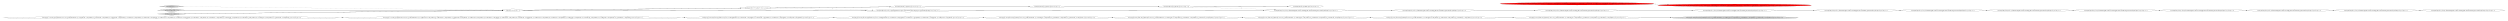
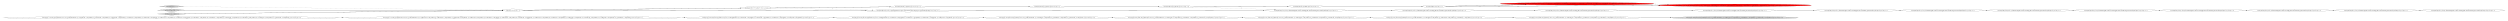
  digraph {
    fontname="Playfair Display"
    rankdir=LR
    node [fillcolor=white fontname="Playfair Display" shape=ellipse style=filled]
    edge [fontname="Playfair Display" style=bold]
    n1 [label="assertQ(req(\"q\",\"*:*\",\"fl\",\"id\",\"sort\",\"payload asc\",\"rows\",\"20\"),\"//result(@numFound='13'(\",\"//result/doc(int='7' and position()=1(\",\"//result/doc(int='1' and position()=2(\",\"//result/doc(int='6' and position()=3(\",\"//result/doc(int='4' and position()=4(\",\"//result/doc(int='2' and position()=5(\",\"//result/doc(int='10' and position()=6(\",\"//result/doc(int='12' and position()=7(\",\"//result/doc(int='3' and position()=8(\",\"//result/doc(int='5' and position()=9(\",\"//result/doc(int='9' and position()=10(\",\"//result/doc(int='8' and position()=11(\",\"//result/doc(int='13' and position()=12(\",\"//result/doc(int='11' and position()=13(\")@@@44@@@['0', '0', '1']"]
    n2 [label="assertQ(req(\"q\",\"*:*\",\"fl\",\"id\",\"sort\",\"payload desc\",\"rows\",\"20\"),\"//result(@numFound='13'(\",\"//result/doc(int='11' and position()=1(\",\"//result/doc(int='13' and position()=2(\",\"//result/doc(int='8' and position()=3(\",\"//result/doc(int='9' and position()=4(\",\"//result/doc(int='5' and position()=5(\",\"//result/doc(int='3' and position()=6(\",\"//result/doc(int='12' and position()=7(\",\"//result/doc(int='10' and position()=8(\",\"//result/doc(int='2' and position()=9(\",\"//result/doc(int='4' and position()=10(\",\"//result/doc(int='6' and position()=11(\",\"//result/doc(int='1' and position()=12(\",\"//result/doc(int='7' and position()=13(\")@@@45@@@['0', '0', '1']"]
    n3 [label="assertQ(req(\"q\",\"text:a\",\"fl\",\"id\",\"sort\",\"payload asc\",\"rows\",\"20\"),\"//result(@numFound='4'(\",\"//result/doc(int='1' and position()=1(\",\"//result/doc(int='3' and position()=2(\",\"//result/doc(int='5' and position()=3(\",\"//result/doc(int='9' and position()=4(\")@@@46@@@['0', '0', '1']"]
    n4 [label="assertU(adoc(sdoc(\"id\",\"3\",\"payload\",\"1\")))@@@6@@@['1', '1', '0']"]
    n5 [label="assertU(adoc(sdoc(\"id\",\"4\",\"payload\",\"5\")))@@@7@@@['1', '1', '0']"]
    n6 [label="assertU(adoc(sdoc(\"id\",\"5\",\"payload\",\"4\")))@@@8@@@['1', '1', '0']"]
    n7 [label="assertU(adoc(sdoc(\"id\",\"2\",\"text\",\"b\",\"payload\",ByteBuffer.wrap(new byte((((edu.fdu.CPPDG.tinypdg.pe.ExpressionInfo@f7b66d))))@@@7@@@['0', '0', '1']"]
+   n8 [label="assertU(commit())@@@9@@@['1', '1', '0']"]
    n9 [fillcolor=red label="assertQ(req(\"q\",\"*:*\",\"fl\",\"id\",\"sort\",\"payload asc, id asc\",\"fsv\",\"true\"),\"//result/doc(str='2' and position()=1(\",\"//result/doc(str='3' and position()=2(\",\"//result/doc(str='5' and position()=3(\",\"//result/doc(str='1' and position()=4(\",\"//result/doc(str='4' and position()=5(\")@@@10@@@['0', '1', '0']"]
    n10 [fillcolor=red label="assertQ(req(\"q\",\"*:*\",\"fl\",\"id\",\"sort\",\"payload asc, id asc\",\"fsv\",\"true\"),\"//result/doc(int='2' and position()=1(\",\"//result/doc(int='3' and position()=2(\",\"//result/doc(int='5' and position()=3(\",\"//result/doc(int='1' and position()=4(\",\"//result/doc(int='4' and position()=5(\")@@@10@@@['1', '0', '0']"]
    n11 [label="assertQ(req(\"q\",\"text:b\",\"fl\",\"id\",\"sort\",\"payload desc\",\"rows\",\"20\"),\"//result(@numFound='3'(\",\"//result/doc(int='10' and position()=1(\",\"//result/doc(int='2' and position()=2(\",\"//result/doc(int='4' and position()=3(\")@@@49@@@['0', '0', '1']"]
    n12 [label="assertQ(req(\"q\",\"text:c\",\"fl\",\"id\",\"sort\",\"payload asc\",\"rows\",\"20\"),\"//result(@numFound='3'(\",\"//result/doc(int='7' and position()=1(\",\"//result/doc(int='6' and position()=2(\",\"//result/doc(int='8' and position()=3(\")@@@50@@@['0', '0', '1']"]
    n13 [label="assertQ(req(\"q\",\"text:c\",\"fl\",\"id\",\"sort\",\"payload desc\",\"rows\",\"20\"),\"//result(@numFound='3'(\",\"//result/doc(int='8' and position()=1(\",\"//result/doc(int='6' and position()=2(\",\"//result/doc(int='7' and position()=3(\")@@@51@@@['0', '0', '1']"]
    n14 [fillcolor=lightgray label="testSortableBinary['0', '0', '1']" shape=diamond]
    n15 [label="clearIndex()@@@3@@@['1', '1', '1']"]
    n16 [label="assertU(adoc(sdoc(\"id\",\"1\",\"payload\",\"2\")))@@@4@@@['1', '1', '0']"]
    n17 [label="assertU(adoc(sdoc(\"id\",\"1\",\"text\",\"a\",\"payload\",ByteBuffer.wrap(new byte((((edu.fdu.CPPDG.tinypdg.pe.ExpressionInfo@f7b658))))@@@4@@@['0', '0', '1']"]
    n18 [label="assertU(adoc(sdoc(\"id\",\"2\",\"payload\",\"3\")))@@@5@@@['1', '1', '0']"]
    n19 [label="assertU(adoc(sdoc(\"id\",\"3\",\"text\",\"a\",\"payload\",ByteBuffer.wrap(new byte((((edu.fdu.CPPDG.tinypdg.pe.ExpressionInfo@f7b682))))@@@10@@@['0', '0', '1']"]
    n20 [label="assertQ(req(\"q\",\"text:d\",\"fl\",\"id\",\"sort\",\"payload asc\",\"rows\",\"20\"),\"//result(@numFound='3'(\",\"//result/doc(int='12' and position()=1(\",\"//result/doc(int='13' and position()=2(\",\"//result/doc(int='11' and position()=3(\")@@@52@@@['0', '0', '1']"]
    n21 [fillcolor=lightgray label="assertQ(req(\"q\",\"text:d\",\"fl\",\"id\",\"sort\",\"payload desc\",\"rows\",\"20\"),\"//result(@numFound='3'(\",\"//result/doc(int='11' and position()=1(\",\"//result/doc(int='13' and position()=2(\",\"//result/doc(int='12' and position()=3(\")@@@53@@@['0', '0', '1']"]
    n22 [fillcolor=lightgray label="testCustomComparator['0', '1', '0']" shape=diamond]
    n23 [label="assertU(adoc(sdoc(\"id\",\"4\",\"text\",\"b\",\"payload\",ByteBuffer.wrap(new byte((((edu.fdu.CPPDG.tinypdg.pe.ExpressionInfo@f7b697))))@@@13@@@['0', '0', '1']"]
    n24 [label="assertU(adoc(sdoc(\"id\",\"5\",\"text\",\"a\",\"payload\",ByteBuffer.wrap(new byte((((edu.fdu.CPPDG.tinypdg.pe.ExpressionInfo@f7b6ac))))@@@16@@@['0', '0', '1']"]
    n25 [label="assertU(adoc(sdoc(\"id\",\"12\",\"text\",\"d\",\"payload\",ByteBuffer.wrap(new byte((((edu.fdu.CPPDG.tinypdg.pe.ExpressionInfo@f7b749))))@@@37@@@['0', '0', '1']"]
    n26 [label="assertU(adoc(sdoc(\"id\",\"13\",\"text\",\"d\",\"payload\",ByteBuffer.wrap(new byte((((edu.fdu.CPPDG.tinypdg.pe.ExpressionInfo@f7b760))))@@@40@@@['0', '0', '1']"]
    n27 [label="assertQ(req(\"q\",\"text:a\",\"fl\",\"id\",\"sort\",\"payload desc\",\"rows\",\"20\"),\"//result(@numFound='4'(\",\"//result/doc(int='9' and position()=1(\",\"//result/doc(int='5' and position()=2(\",\"//result/doc(int='3' and position()=3(\",\"//result/doc(int='1' and position()=4(\")@@@47@@@['0', '0', '1']"]
    n28 [label="assertU(adoc(sdoc(\"id\",\"11\",\"text\",\"d\",\"payload\",ByteBuffer.wrap(new byte((((edu.fdu.CPPDG.tinypdg.pe.ExpressionInfo@f7b72e))))@@@34@@@['0', '0', '1']"]
    n29 [label="assertU(adoc(sdoc(\"id\",\"6\",\"text\",\"c\",\"payload\",ByteBuffer.wrap(new byte((((edu.fdu.CPPDG.tinypdg.pe.ExpressionInfo@f7b6c2))))@@@19@@@['0', '0', '1']"]
    n30 [label="assertU(adoc(sdoc(\"id\",\"7\",\"text\",\"c\",\"payload\",ByteBuffer.wrap(new byte((((edu.fdu.CPPDG.tinypdg.pe.ExpressionInfo@f7b6da))))@@@22@@@['0', '0', '1']"]
    n31 [label="assertU(adoc(sdoc(\"id\",\"8\",\"text\",\"c\",\"payload\",ByteBuffer.wrap(new byte((((edu.fdu.CPPDG.tinypdg.pe.ExpressionInfo@f7b6ef))))@@@25@@@['0', '0', '1']"]
    n32 [fillcolor=lightgray label="testCustomComparator['1', '0', '0']" shape=diamond]
    n33 [label="assertU(adoc(sdoc(\"id\",\"10\",\"text\",\"b\",\"payload\",ByteBuffer.wrap(new byte((((edu.fdu.CPPDG.tinypdg.pe.ExpressionInfo@f7b719))))@@@31@@@['0', '0', '1']"]
    n34 [label="assertU(adoc(sdoc(\"id\",\"9\",\"text\",\"a\",\"payload\",ByteBuffer.wrap(new byte((((edu.fdu.CPPDG.tinypdg.pe.ExpressionInfo@f7b704))))@@@28@@@['0', '0', '1']"]
    n35 [label="assertQ(req(\"q\",\"text:b\",\"fl\",\"id\",\"sort\",\"payload asc\",\"rows\",\"20\"),\"//result(@numFound='3'(\",\"//result/doc(int='4' and position()=1(\",\"//result/doc(int='2' and position()=2(\",\"//result/doc(int='10' and position()=3(\")@@@48@@@['0', '0', '1']"]
    n1 -> n2
    n2 -> n3
    n3 -> n27
    n4 -> n5
    n5 -> n6
    n5 -> n7 [label=0 style=dashed]
+   n6 -> n8
    n7 -> n19
+   n8 -> n9
+   n8 -> n10
    n10 -> n9 [label=0 style=dashed]
    n11 -> n12
    n12 -> n13
    n13 -> n20
    n14 -> n15 [style=dashed]
    n15 -> n16
    n15 -> n17
    n16 -> n17 [label=0 style=dashed]
    n16 -> n18
    n17 -> n7
    n18 -> n4
    n19 -> n23
    n20 -> n21
    n22 -> n15
    n23 -> n24
    n24 -> n29
    n25 -> n26
    n27 -> n35
    n28 -> n25
    n29 -> n30
    n30 -> n31
    n31 -> n34
    n32 -> n15
    n33 -> n28
    n34 -> n33
    n35 -> n11
  }
